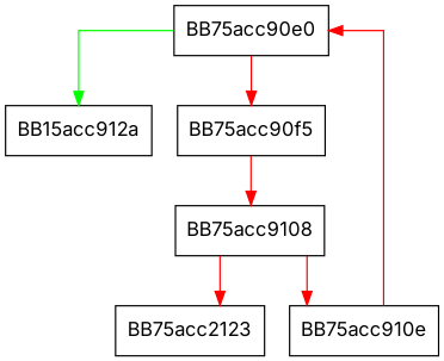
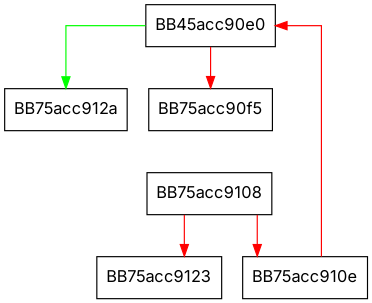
  digraph {
    fontname=Inter
    splines=ortho
    node [fontname=Inter shape=box]
    edge [color=red fontname=Inter]
-   BB75acc90e0
-   BB75acc912a [label=BB15acc912a]
+   BB75acc90e0 [label=BB45acc90e0]
+   BB75acc912a
    BB75acc90f5
    BB75acc9108
-   BB75acc9123 [label=BB75acc2123]
+   BB75acc9123
    BB75acc910e
    BB75acc90e0 -> BB75acc912a [color=green]
    BB75acc90e0 -> BB75acc90f5
-   BB75acc90f5 -> BB75acc9108
    BB75acc9108 -> BB75acc9123
    BB75acc9108 -> BB75acc910e
    BB75acc910e -> BB75acc90e0
  }
